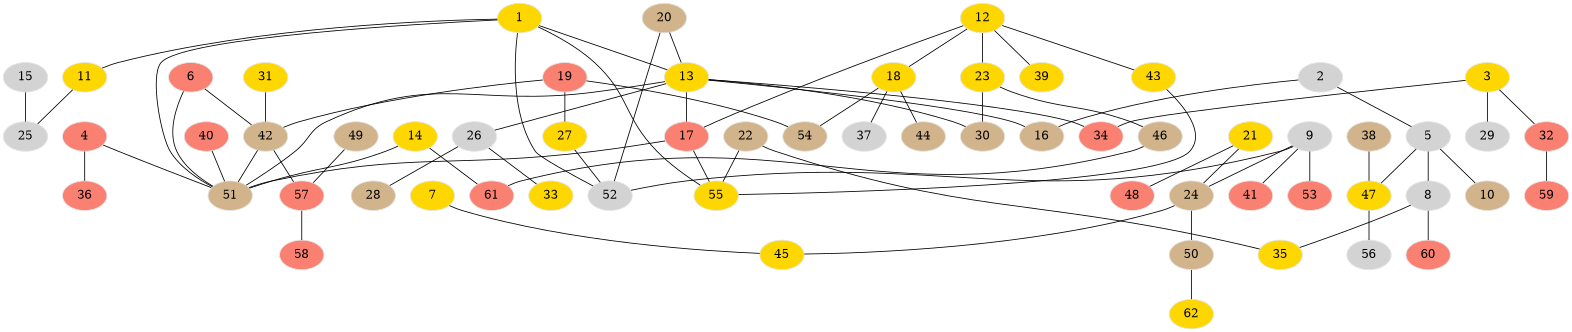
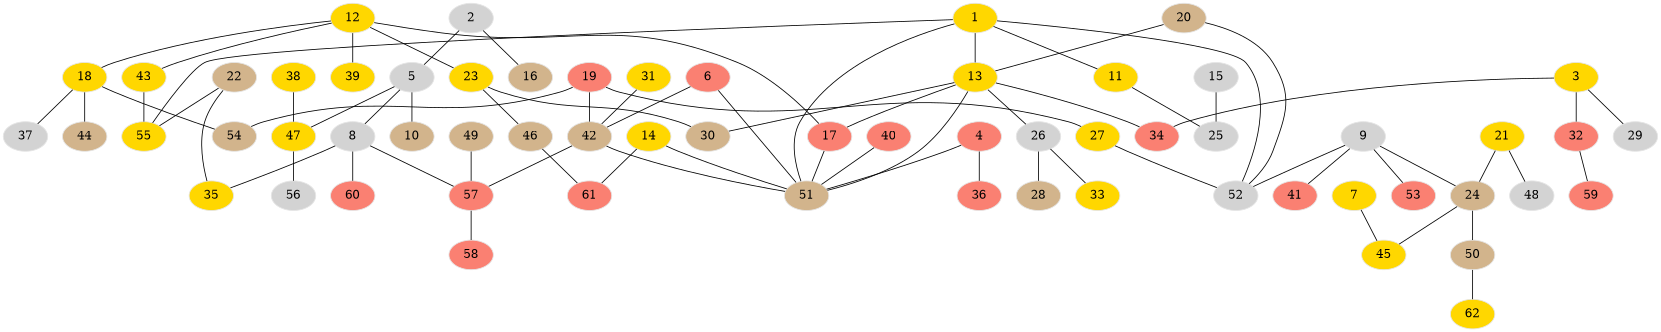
  graph {
    node [color=gray90 fillcolor=gold style=filled]
    edge [weight=1.0]
    1
    11
    13
    51 [fillcolor=tan]
    52 [fillcolor=lightgrey]
    55
    25 [fillcolor=lightgrey]
    16 [fillcolor=tan]
    34 [fillcolor=salmon]
    17 [fillcolor=salmon]
    26 [fillcolor=lightgrey]
    30 [fillcolor=tan]
    2 [fillcolor=lightgrey]
    5 [fillcolor=lightgrey]
    8 [fillcolor=lightgrey]
    10 [fillcolor=tan]
    47
    29 [fillcolor=lightgrey]
    3
    32 [fillcolor=salmon]
    59 [fillcolor=salmon]
    4 [fillcolor=salmon]
    36 [fillcolor=salmon]
    35
    57 [fillcolor=salmon]
    60 [fillcolor=salmon]
    56 [fillcolor=lightgrey]
    6 [fillcolor=salmon]
    42 [fillcolor=tan]
    7
    45
    58 [fillcolor=salmon]
    9 [fillcolor=lightgrey]
    24 [fillcolor=tan]
    41 [fillcolor=salmon]
    53 [fillcolor=salmon]
    50 [fillcolor=tan]
    12
    18
    23
    39
    43
    37 [fillcolor=lightgrey]
    44 [fillcolor=tan]
    54 [fillcolor=tan]
    46 [fillcolor=tan]
    28 [fillcolor=tan]
    33
    14
    61 [fillcolor=salmon]
    15 [fillcolor=lightgrey]
    19 [fillcolor=salmon]
    27
    20 [fillcolor=tan]
    21
-   48 [fillcolor=salmon]
+   48 [fillcolor=lightgrey]
    22 [fillcolor=tan]
    62
    31
-   38 [fillcolor=tan]
+   38
    40 [fillcolor=salmon]
    49 [fillcolor=tan]
    1 -- 11
    1 -- 13
    1 -- 51
    1 -- 52
    1 -- 55
    11 -- 25
    13 -- 51
-   13 -- 16
    13 -- 34
    13 -- 17
    13 -- 26
    13 -- 30
    17 -- 51
-   17 -- 55
    26 -- 28
    26 -- 33
    2 -- 16
    2 -- 5
    5 -- 8
    5 -- 10
    5 -- 47 [weight=2.0]
    8 -- 35
+   8 -- 57
    8 -- 60
    47 -- 56
    3 -- 34
    3 -- 29
    3 -- 32
    32 -- 59
    4 -- 51
    4 -- 36
    57 -- 58
    6 -- 51
    6 -- 42
    42 -- 51
    42 -- 57
    7 -- 45
    9 -- 52
    9 -- 24
    9 -- 41
    9 -- 53
    24 -- 45
    24 -- 50 [weight=2.0]
    50 -- 62
    12 -- 17
    12 -- 18
    12 -- 23
    12 -- 39
    12 -- 43
    18 -- 37
    18 -- 44
    18 -- 54
    23 -- 30
    23 -- 46
    43 -- 55
    46 -- 61
    14 -- 51
    14 -- 61
    15 -- 25
    19 -- 42
    19 -- 54
    19 -- 27
    27 -- 52
    20 -- 13
    20 -- 52
    21 -- 24
    21 -- 48
    22 -- 55
    22 -- 35
    31 -- 42
    38 -- 47
    40 -- 51
    49 -- 57
  }
